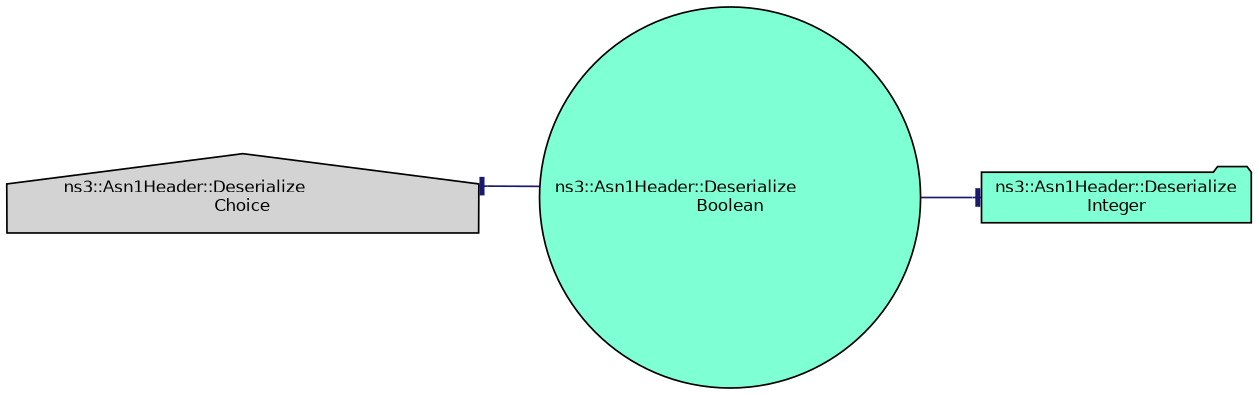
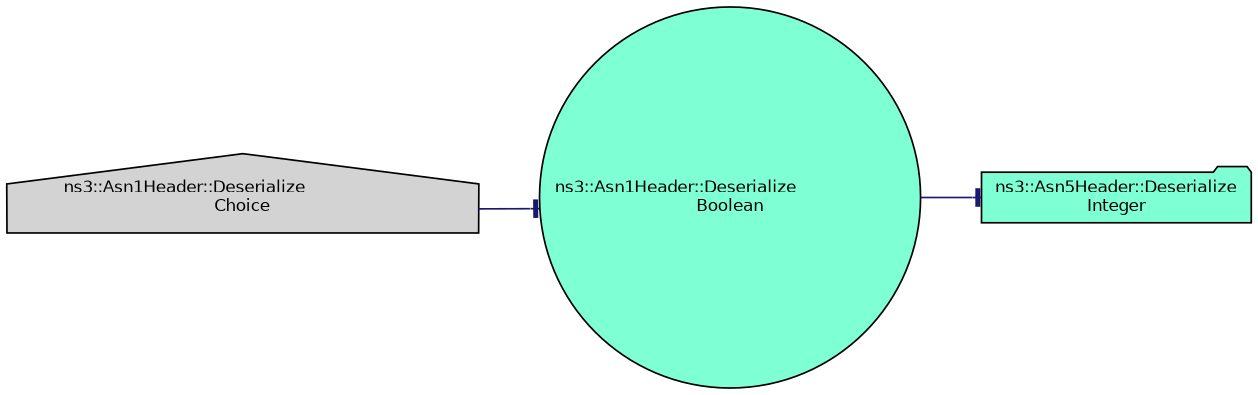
  digraph {
    rankdir=LR
    node [color=black fillcolor=aquamarine fontname=Helvetica fontsize=10 style=filled]
    edge [arrowhead=tee color=midnightblue fontname=Helvetica fontsize=10 labelfontname=Helvetica labelfontsize=10 style=solid]
    n1 [fillcolor=lightgrey fontcolor=black height=0.2 label="ns3::Asn1Header::Deserialize\lChoice" shape=house width=0.4]
    n2 [height=0.2 label="ns3::Asn1Header::Deserialize\lBoolean" shape=circle width=0.4]
-   n3 [height=0.2 label="ns3::Asn1Header::Deserialize\lInteger" shape=folder width=0.4]
-   n2 -> n1
+   n3 [height=0.2 label="ns3::Asn5Header::Deserialize\lInteger" shape=folder width=0.4]
+   n1 -> n2
    n2 -> n3
  }
